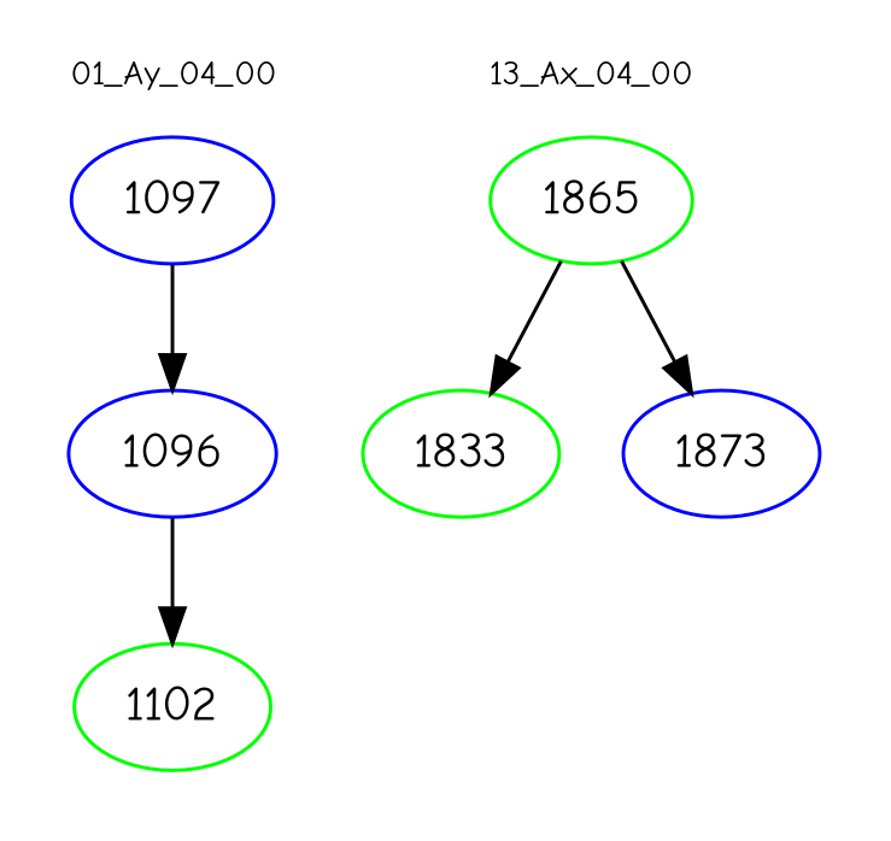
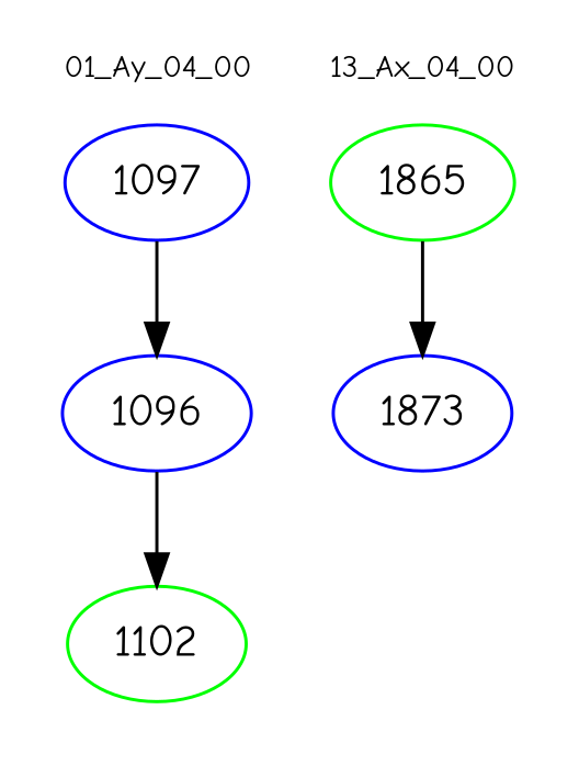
  digraph {
    fontname="Comic Neue"
    node [color=blue fontname="Comic Neue"]
    edge [color=black fontname="Comic Neue"]
    n1 [label=1096]
    n2 [label=1097]
    n3 [color=green label=1102]
    n4 [color=green label=1865]
-   n5 [color=green label=1833]
    n6 [label=1873]
    subgraph cluster_1 {
      color=white
      fontsize=10
      label="01_Ay_04_00"
      n1
      n2
      n3
    }
    subgraph cluster_2 {
      color=white
      fontsize=10
      label="13_Ax_04_00"
      n4
-     n5
      n6
    }
    n1 -> n3
    n2 -> n1
-   n4 -> n5
    n4 -> n6
  }
